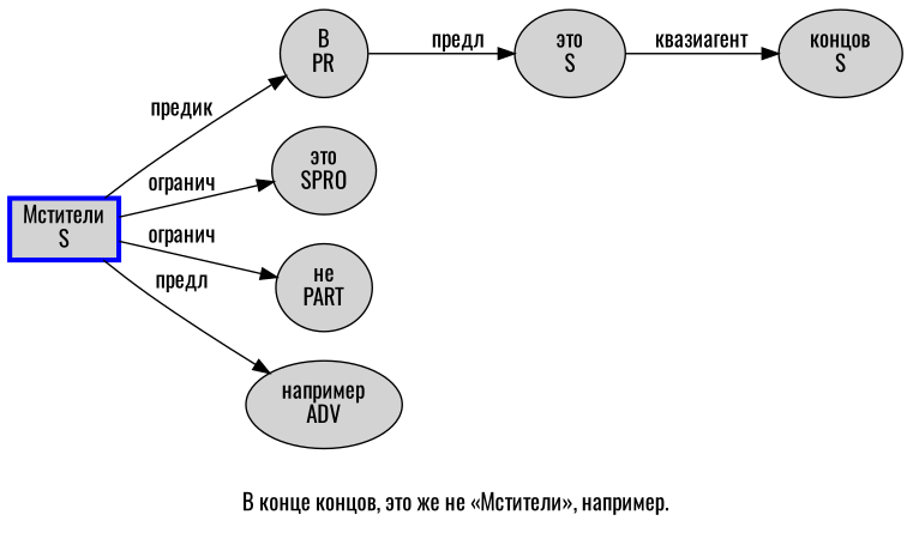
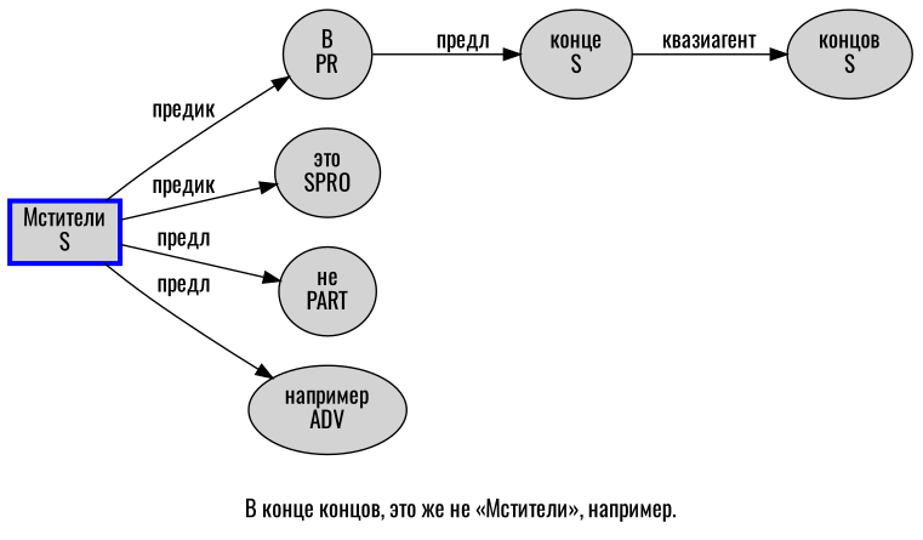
  digraph {
    fontname=Oswald
    label="В конце концов, это же не «Мстители», например."
    rankdir=LR
    node [fillcolor=lightgray fontname=Oswald penwidth=1 shape=ellipse style=filled]
    edge [fontname=Oswald]
    n1 [label="В\nPR"]
-   n2 [label="это\nS"]
+   n2 [label="конце\nS"]
    n3 [label="концов\nS"]
    n4 [label="это\nSPRO"]
    n5 [label="не\nPART"]
    n6 [color=blue label="Мстители\nS" penwidth=3 shape=box]
    n7 [label="например\nADV"]
    n1 -> n2 [label="предл"]
    n2 -> n3 [label="квазиагент"]
    n6 -> n1 [label="предик"]
-   n6 -> n4 [label="огранич"]
-   n6 -> n5 [label="огранич"]
+   n6 -> n4 [label="предик"]
+   n6 -> n5 [label="предл"]
    n6 -> n7 [label="предл"]
  }
